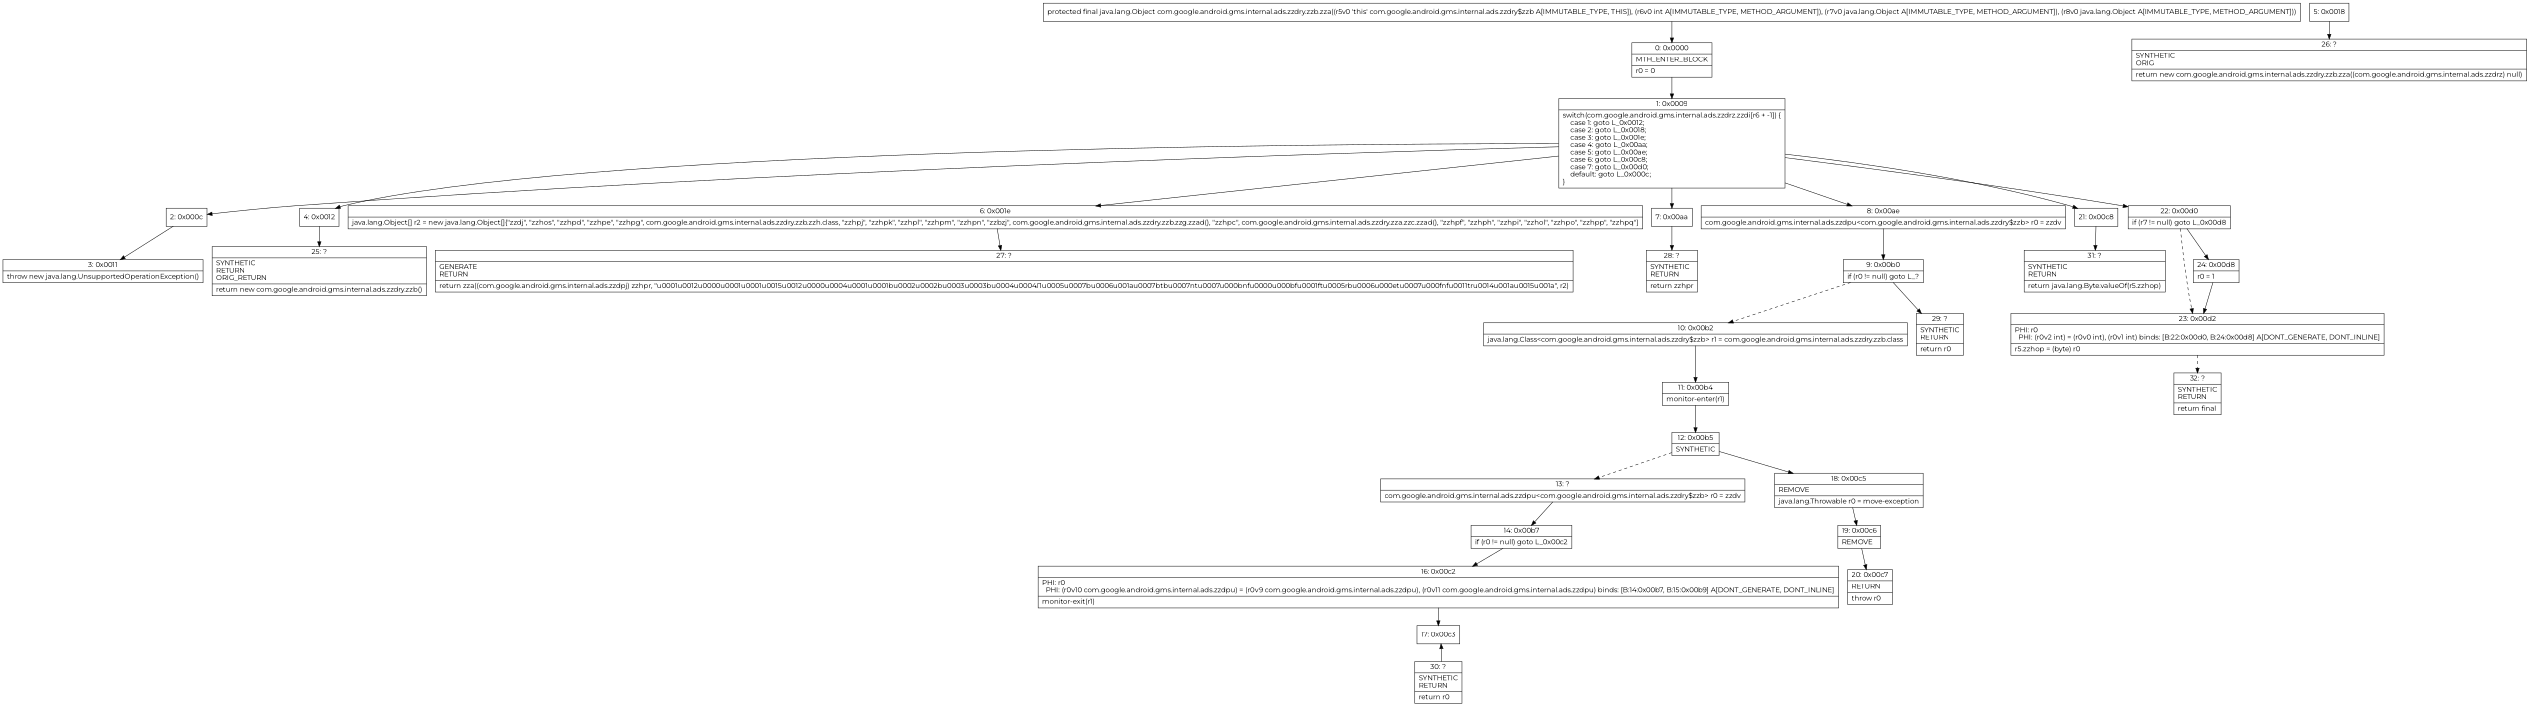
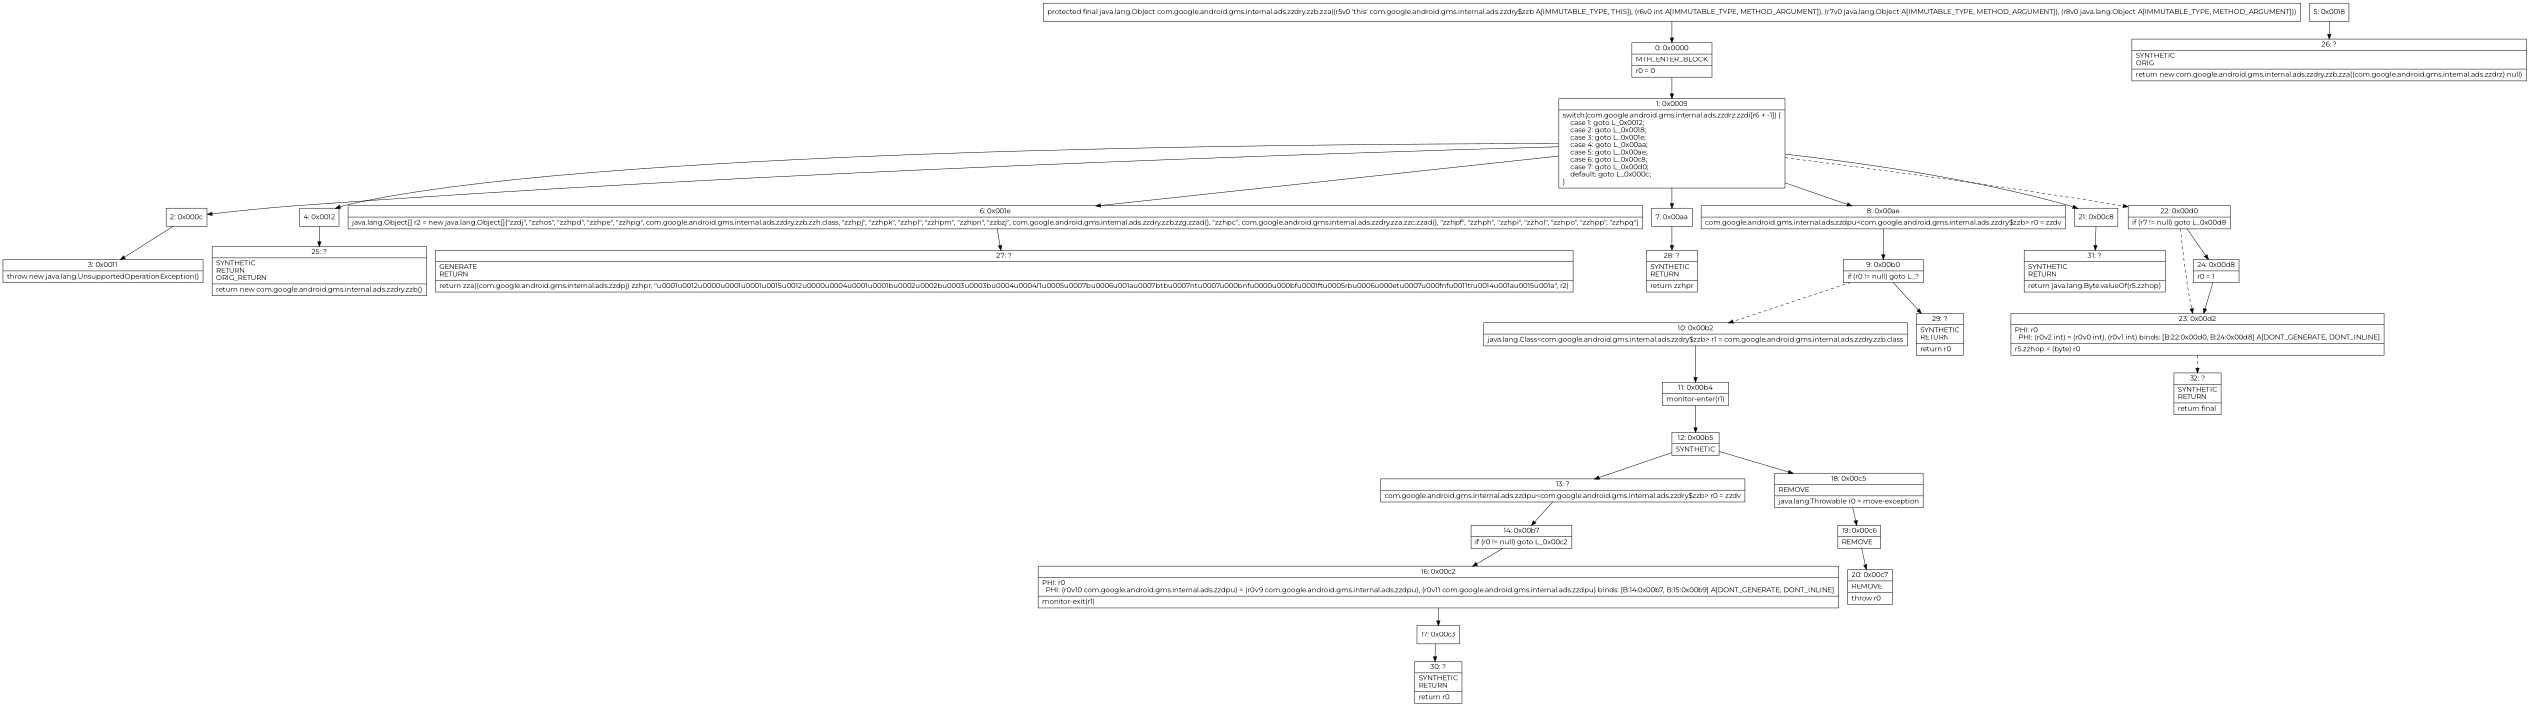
  digraph {
    fontname=Montserrat
    node [fontname=Montserrat shape=record]
    edge [fontname=Montserrat]
    n1 [label="{0\:\ 0x0000|MTH_ENTER_BLOCK\l|r0 = 0\l}"]
    n2 [label="{1\:\ 0x0009|switch(com.google.android.gms.internal.ads.zzdrz.zzdi[r6 + \-1]) \{\l    case 1: goto L_0x0012;\l    case 2: goto L_0x0018;\l    case 3: goto L_0x001e;\l    case 4: goto L_0x00aa;\l    case 5: goto L_0x00ae;\l    case 6: goto L_0x00c8;\l    case 7: goto L_0x00d0;\l    default: goto L_0x000c;\l\}\l}"]
    n3 [label="{2\:\ 0x000c}"]
    n4 [label="{4\:\ 0x0012}"]
    n5 [label="{6\:\ 0x001e|java.lang.Object[] r2 = new java.lang.Object[]\{\"zzdj\", \"zzhos\", \"zzhpd\", \"zzhpe\", \"zzhpg\", com.google.android.gms.internal.ads.zzdry.zzb.zzh.class, \"zzhpj\", \"zzhpk\", \"zzhpl\", \"zzhpm\", \"zzhpn\", \"zzbzj\", com.google.android.gms.internal.ads.zzdry.zzb.zzg.zzad(), \"zzhpc\", com.google.android.gms.internal.ads.zzdry.zza.zzc.zzad(), \"zzhpf\", \"zzhph\", \"zzhpi\", \"zzhol\", \"zzhpo\", \"zzhpp\", \"zzhpq\"\}\l}"]
    n6 [label="{7\:\ 0x00aa}"]
    n7 [label="{8\:\ 0x00ae|com.google.android.gms.internal.ads.zzdpu\<com.google.android.gms.internal.ads.zzdry$zzb\> r0 = zzdv\l}"]
    n8 [label="{21\:\ 0x00c8}"]
    n9 [label="{22\:\ 0x00d0|if (r7 != null) goto L_0x00d8\l}"]
    n10 [label="{3\:\ 0x0011|throw new java.lang.UnsupportedOperationException()\l}"]
    n11 [label="{25\:\ ?|SYNTHETIC\lRETURN\lORIG_RETURN\l|return new com.google.android.gms.internal.ads.zzdry.zzb()\l}"]
    n12 [label="{5\:\ 0x0018}"]
    n13 [label="{26\:\ ?|SYNTHETIC\lORIG\l|return new com.google.android.gms.internal.ads.zzdry.zzb.zza((com.google.android.gms.internal.ads.zzdrz) null)\l}"]
    n14 [label="{27\:\ ?|GENERATE\lRETURN\l|return zza((com.google.android.gms.internal.ads.zzdpj) zzhpr, \"u0001u0012u0000u0001u0001u0015u0012u0000u0004u0001u0001bu0002u0002bu0003u0003bu0004u0004Лu0005u0007bu0006u001au0007btbu0007ntu0007u000bnfu0000u000bfu0001ftu0005rbu0006u000etu0007u000fnfu0011tru0014u001au0015u001a\", r2)\l}"]
    n15 [label="{28\:\ ?|SYNTHETIC\lRETURN\l|return zzhpr\l}"]
    n16 [label="{9\:\ 0x00b0|if (r0 != null) goto L_?\l}"]
    n17 [label="{31\:\ ?|SYNTHETIC\lRETURN\l|return java.lang.Byte.valueOf(r5.zzhop)\l}"]
    n18 [label="{23\:\ 0x00d2|PHI: r0 \l  PHI: (r0v2 int) = (r0v0 int), (r0v1 int) binds: [B:22:0x00d0, B:24:0x00d8] A[DONT_GENERATE, DONT_INLINE]\l|r5.zzhop = (byte) r0\l}"]
    n19 [label="{24\:\ 0x00d8|r0 = 1\l}"]
    n20 [label="{10\:\ 0x00b2|java.lang.Class\<com.google.android.gms.internal.ads.zzdry$zzb\> r1 = com.google.android.gms.internal.ads.zzdry.zzb.class\l}"]
    n21 [label="{29\:\ ?|SYNTHETIC\lRETURN\l|return r0\l}"]
    n22 [label="{11\:\ 0x00b4|monitor\-enter(r1)\l}"]
    n23 [label="{12\:\ 0x00b5|SYNTHETIC\l}"]
    n24 [label="{13\:\ ?|com.google.android.gms.internal.ads.zzdpu\<com.google.android.gms.internal.ads.zzdry$zzb\> r0 = zzdv\l}"]
    n25 [label="{18\:\ 0x00c5|REMOVE\l|java.lang.Throwable r0 = move\-exception\l}"]
    n26 [label="{14\:\ 0x00b7|if (r0 != null) goto L_0x00c2\l}"]
    n27 [label="{19\:\ 0x00c6|REMOVE\l}"]
    n28 [label="{16\:\ 0x00c2|PHI: r0 \l  PHI: (r0v10 com.google.android.gms.internal.ads.zzdpu) = (r0v9 com.google.android.gms.internal.ads.zzdpu), (r0v11 com.google.android.gms.internal.ads.zzdpu) binds: [B:14:0x00b7, B:15:0x00b9] A[DONT_GENERATE, DONT_INLINE]\l|monitor\-exit(r1)\l}"]
    n29 [label="{17\:\ 0x00c3}"]
    n30 [label="{30\:\ ?|SYNTHETIC\lRETURN\l|return r0\l}"]
-   n31 [label="{20\:\ 0x00c7|RETURN\l|throw r0\l}"]
+   n31 [label="{20\:\ 0x00c7|REMOVE\l|throw r0\l}"]
    n32 [label="{32\:\ ?|SYNTHETIC\lRETURN\l|return final\l}"]
    n33 [label="{protected final java.lang.Object com.google.android.gms.internal.ads.zzdry.zzb.zza((r5v0 'this' com.google.android.gms.internal.ads.zzdry$zzb A[IMMUTABLE_TYPE, THIS]), (r6v0 int A[IMMUTABLE_TYPE, METHOD_ARGUMENT]), (r7v0 java.lang.Object A[IMMUTABLE_TYPE, METHOD_ARGUMENT]), (r8v0 java.lang.Object A[IMMUTABLE_TYPE, METHOD_ARGUMENT])) }"]
    n1 -> n2
    n2 -> n3
    n2 -> n4
    n2 -> n5
    n2 -> n6
    n2 -> n7
    n2 -> n8
-   n2 -> n9
+   n2 -> n9 [style=dashed]
    n3 -> n10
    n4 -> n11
    n5 -> n14
    n6 -> n15
    n7 -> n16
    n8 -> n17
    n9 -> n18 [style=dashed]
    n9 -> n19
    n12 -> n13
    n16 -> n20 [style=dashed]
    n16 -> n21
    n18 -> n32 [style=dashed]
    n19 -> n18
    n20 -> n22
    n22 -> n23
-   n23 -> n24 [style=dashed]
+   n23 -> n24
    n23 -> n25
    n24 -> n26
    n25 -> n27
    n26 -> n28
    n27 -> n31
    n28 -> n29
-   n30 -> n29
+   n29 -> n30
    n33 -> n1
  }
